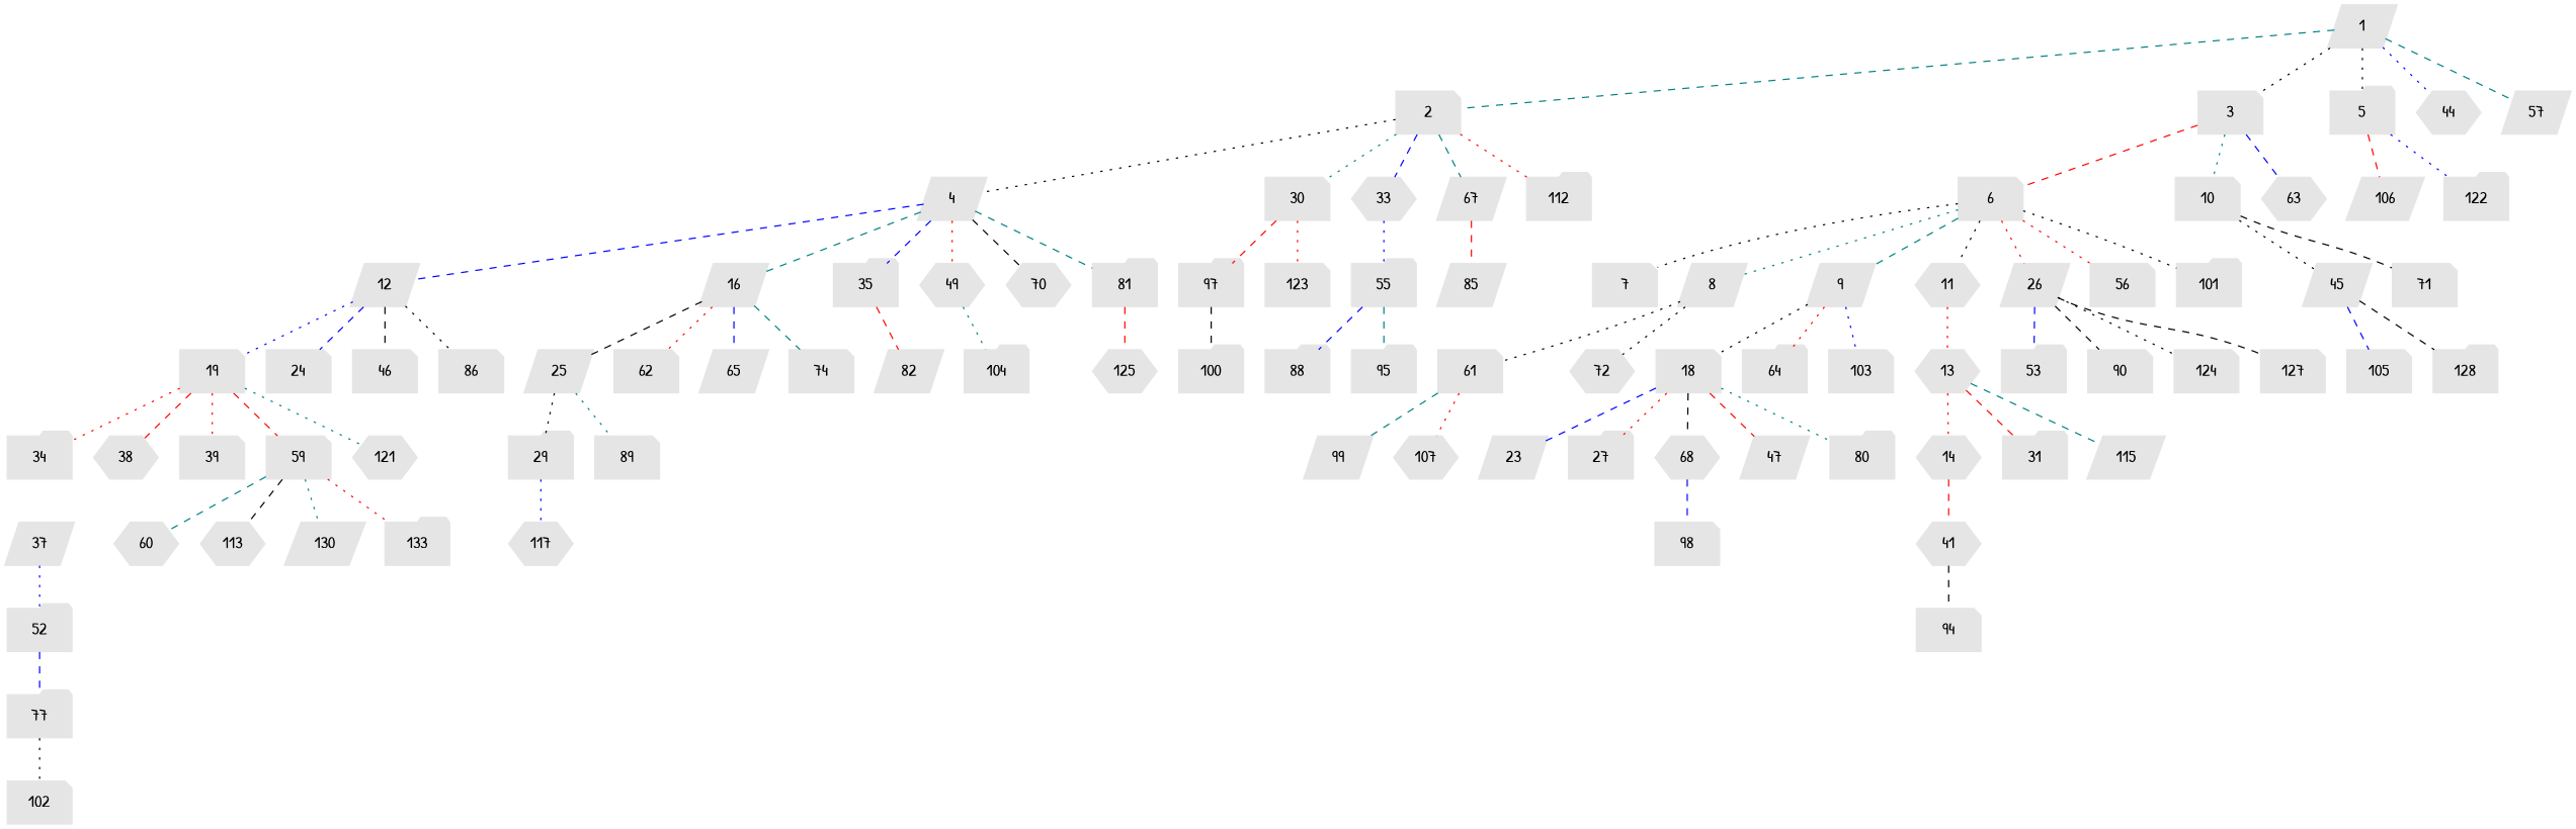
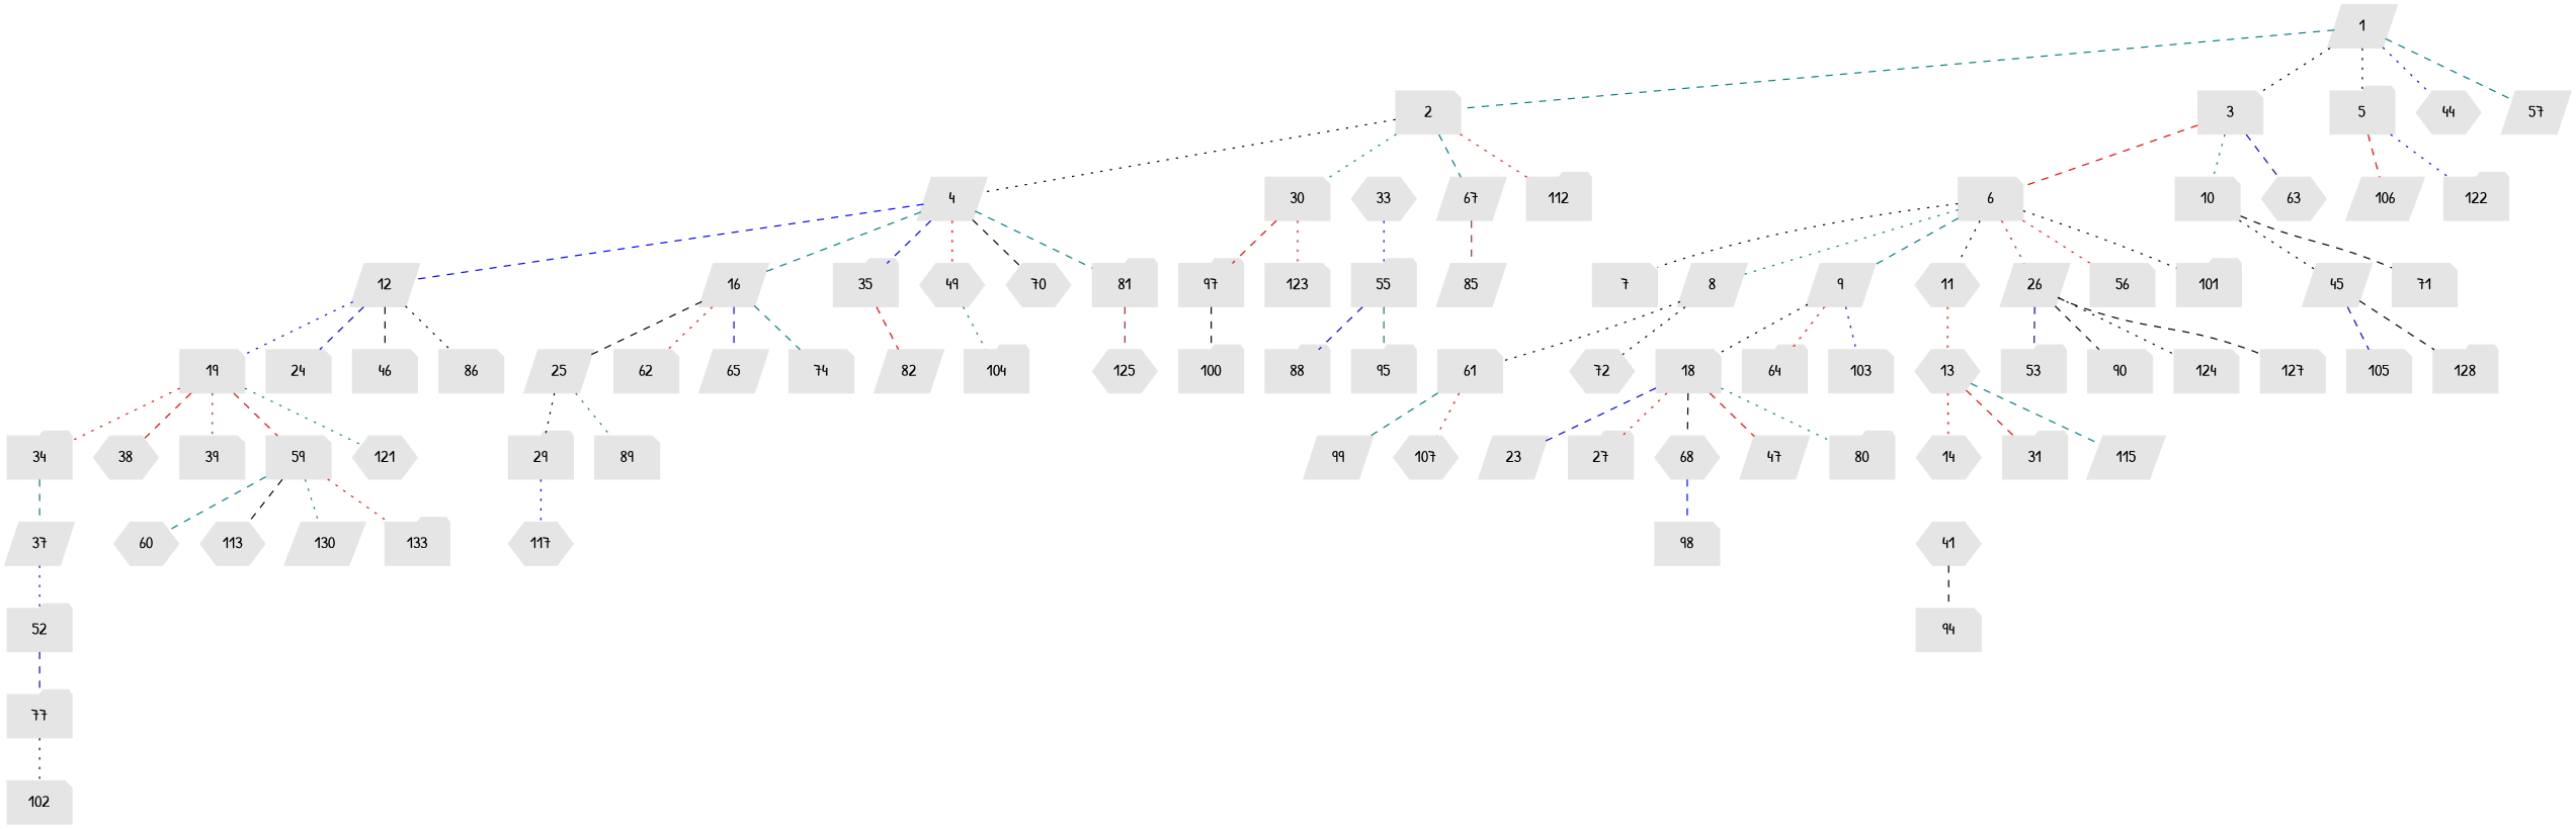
  graph {
    fontname="Patrick Hand"
    node [color=gray90 fontname="Patrick Hand" shape=note style=filled]
    edge [color=black fontname="Patrick Hand" style=dashed]
    1 [shape=parallelogram super="+21"]
    2 [super="+42"]
    3 [super="+36"]
    5 [shape=folder super="+66"]
    44 [shape=hexagon]
    57 [shape=parallelogram super="+75"]
    4 [shape=parallelogram super="+22"]
    30 [super="+91"]
    33 [shape=hexagon super="+54"]
    67 [shape=parallelogram super="+68"]
    112 [shape=folder]
    6 [super="+79"]
    10
    63 [shape=hexagon]
    106 [shape=parallelogram]
    122 [shape=folder]
    12 [shape=parallelogram super="+50"]
    16 [shape=parallelogram super="+73"]
    35 [shape=folder super="+93"]
    49 [shape=hexagon super="+111"]
    70 [shape=hexagon super="+76"]
    81 [shape=folder super="+83"]
    97 [shape=folder]
    123
    55 [shape=folder super="+69"]
    85 [shape=parallelogram super="+108"]
    7 [super="+114"]
    8 [shape=parallelogram super="+40"]
    9 [shape=parallelogram super="+15"]
    11 [shape=hexagon]
    26 [shape=parallelogram super="+118"]
    56
    101 [shape=folder]
    45 [shape=parallelogram super="+48"]
    71 [super="+109"]
    19 [super="+110"]
    24
    46
    86
    25 [shape=parallelogram super="+32"]
    62 [super="+129"]
    65 [shape=parallelogram super="+87"]
    74
    82 [shape=parallelogram]
    104 [shape=folder]
    125 [shape=hexagon]
    61
    72 [shape=hexagon]
    18 [super="+126"]
    64 [shape=folder]
    103
    13 [shape=hexagon super="+17"]
    53 [shape=folder]
    90 [super="+92"]
    124
    127
    99 [shape=parallelogram]
    107 [shape=hexagon]
    23 [shape=parallelogram super="+132"]
    27 [shape=folder super="+58"]
    n61 [label=68 shape=hexagon super="+51"]
    47 [shape=parallelogram]
    80 [shape=folder]
    105 [super="+119"]
    128 [shape=folder]
    14 [shape=hexagon super="+20"]
    31 [shape=folder super="+43"]
    115 [shape=parallelogram]
    34 [shape=folder]
    38 [shape=hexagon]
    39
    59 [super="+120"]
    121 [shape=hexagon]
    41 [shape=hexagon]
    94 [super="+96"]
    29 [shape=folder super="+116"]
    89
    98
    37 [shape=parallelogram]
    60 [shape=hexagon]
    113 [shape=hexagon super="+131"]
    130 [shape=parallelogram]
    133 [shape=folder]
    117 [shape=hexagon]
    100 [shape=folder]
    88 [shape=folder]
    95 [shape=folder]
    52 [shape=folder super="+78"]
    77 [shape=folder super="+84"]
    102
    1 -- 2 [color=teal]
    1 -- 3 [style=dotted]
    1 -- 5 [style=dotted]
    1 -- 44 [color=blue style=dotted]
    1 -- 57 [color=teal]
    2 -- 4 [style=dotted]
    2 -- 30 [color=teal style=dotted]
-   2 -- 33 [color=blue]
    2 -- 67 [color=teal]
    2 -- 112 [color=red style=dotted]
    3 -- 6 [color=red]
    3 -- 10 [color=teal style=dotted]
    3 -- 63 [color=blue]
    5 -- 106 [color=red]
    5 -- 122 [color=blue style=dotted]
    4 -- 12 [color=blue]
    4 -- 16 [color=teal]
    4 -- 35 [color=blue]
    4 -- 49 [color=red style=dotted]
    4 -- 70
    4 -- 81 [color=teal]
    30 -- 97 [color=red]
    30 -- 123 [color=red style=dotted]
    33 -- 55 [color=blue style=dotted]
    67 -- 85 [color=red]
    6 -- 7 [style=dotted]
    6 -- 8 [color=teal style=dotted]
    6 -- 9 [color=teal]
    6 -- 11 [style=dotted]
    6 -- 26 [color=red style=dotted]
    6 -- 56 [color=red style=dotted]
    6 -- 101 [style=dotted]
    10 -- 45 [style=dotted]
    10 -- 71
    12 -- 19 [color=blue style=dotted]
    12 -- 24 [color=blue]
    12 -- 46
    12 -- 86 [style=dotted]
    16 -- 25
    16 -- 62 [color=red style=dotted]
    16 -- 65 [color=blue]
    16 -- 74 [color=teal]
    35 -- 82 [color=red]
    49 -- 104 [color=teal style=dotted]
    81 -- 125 [color=red]
    97 -- 100
    55 -- 88 [color=blue]
    55 -- 95 [color=teal]
    8 -- 61 [style=dotted]
    8 -- 72 [style=dotted]
    9 -- 18 [style=dotted]
    9 -- 64 [color=red style=dotted]
    9 -- 103 [color=blue style=dotted]
    11 -- 13 [color=red style=dotted]
    26 -- 53 [color=blue]
    26 -- 90
    26 -- 124 [style=dotted]
    26 -- 127
    45 -- 105 [color=blue]
    45 -- 128
    19 -- 34 [color=red style=dotted]
    19 -- 38 [color=red]
    19 -- 39 [color=red style=dotted]
    19 -- 59 [color=red]
    19 -- 121 [color=teal style=dotted]
    25 -- 29 [style=dotted]
    25 -- 89 [color=teal style=dotted]
    61 -- 99 [color=teal]
    61 -- 107 [color=red style=dotted]
    18 -- 23 [color=blue]
    18 -- 27 [color=red style=dotted]
    18 -- n61
    18 -- 47 [color=red]
    18 -- 80 [color=teal style=dotted]
    13 -- 14 [color=red style=dotted]
    13 -- 31 [color=red]
    13 -- 115 [color=teal]
    n61 -- 98 [color=blue]
-   14 -- 41 [color=red]
+   34 -- 37 [color=teal]
    59 -- 60 [color=teal]
    59 -- 113
    59 -- 130 [color=teal style=dotted]
    59 -- 133 [color=red style=dotted]
    41 -- 94
    29 -- 117 [color=blue style=dotted]
    37 -- 52 [color=blue style=dotted]
    52 -- 77 [color=blue]
    77 -- 102 [style=dotted]
  }
